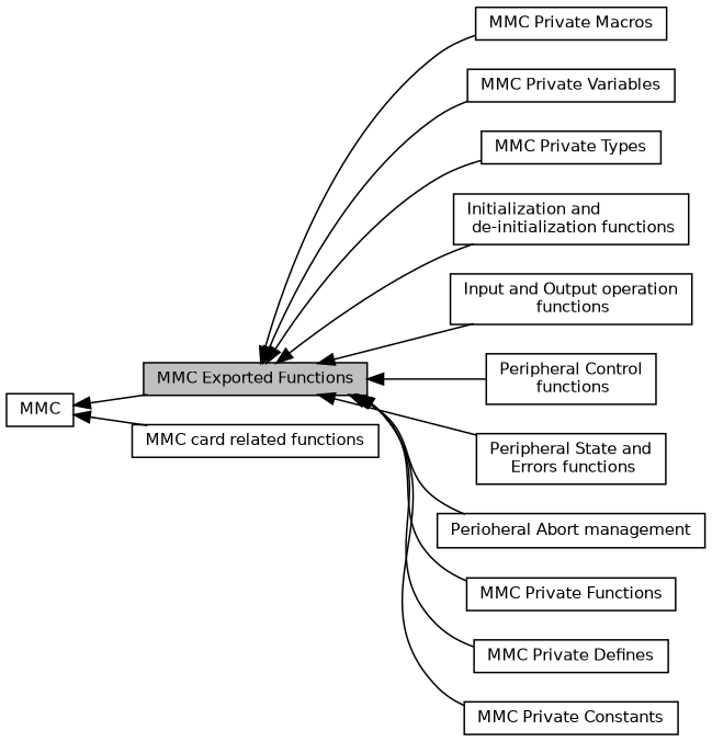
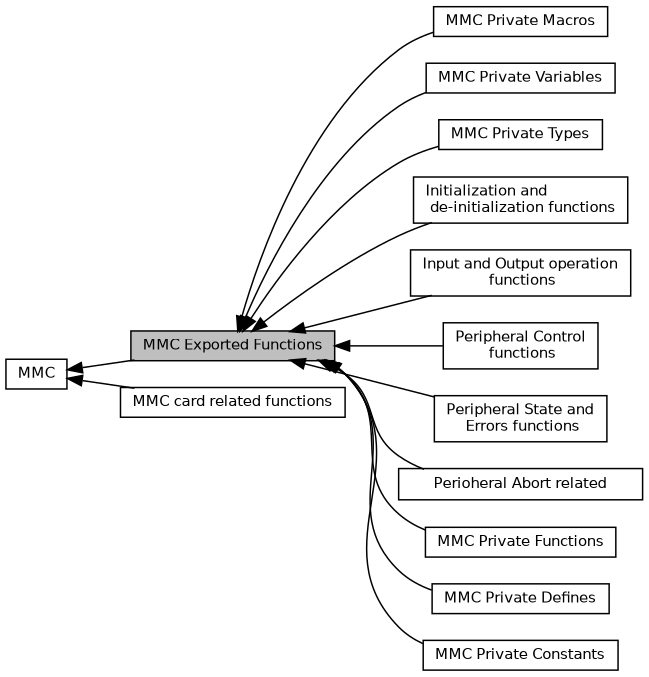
  digraph {
    rankdir=LR
    node [color=black fillcolor=white fontname=Helvetica fontsize=10 shape=record style=filled]
    edge [dir=back fontname=Helvetica fontsize=10 labelfontname=Helvetica labelfontsize=10 shape=plaintext style=solid]
    n1 [height=0.2 label="MMC Private Macros" width=0.4]
    n2 [height=0.2 label="MMC Private Variables" width=0.4]
    n3 [height=0.2 label="MMC Private Types" width=0.4]
    n4 [fillcolor=grey75 fontcolor=black height=0.2 label="MMC Exported Functions" width=0.4]
    n5 [height=0.2 label="Initialization and\l de-initialization functions" width=0.4]
    n6 [height=0.2 label="Input and Output operation\l functions" width=0.4]
    n7 [height=0.2 label="Peripheral Control\l functions" width=0.4]
    n8 [height=0.2 label="Peripheral State and\l Errors functions" width=0.4]
-   n9 [height=0.2 label="Perioheral Abort management" width=0.4]
+   n9 [height=0.2 label="Perioheral Abort related" width=0.4]
    n10 [height=0.2 label="MMC Private Functions" width=0.4]
    n11 [height=0.2 label="MMC Private Defines" width=0.4]
    n12 [height=0.2 label="MMC Private Constants" width=0.4]
    n13 [height=0.2 label="MMC card related functions" width=0.4]
    n14 [height=0.2 label=MMC width=0.4]
    n4 -> n1
    n4 -> n2
    n4 -> n3
    n4 -> n5
    n4 -> n6
    n4 -> n7
    n4 -> n8
    n4 -> n9
    n4 -> n10
    n4 -> n11
    n4 -> n12
    n14 -> n4
    n14 -> n13
  }
